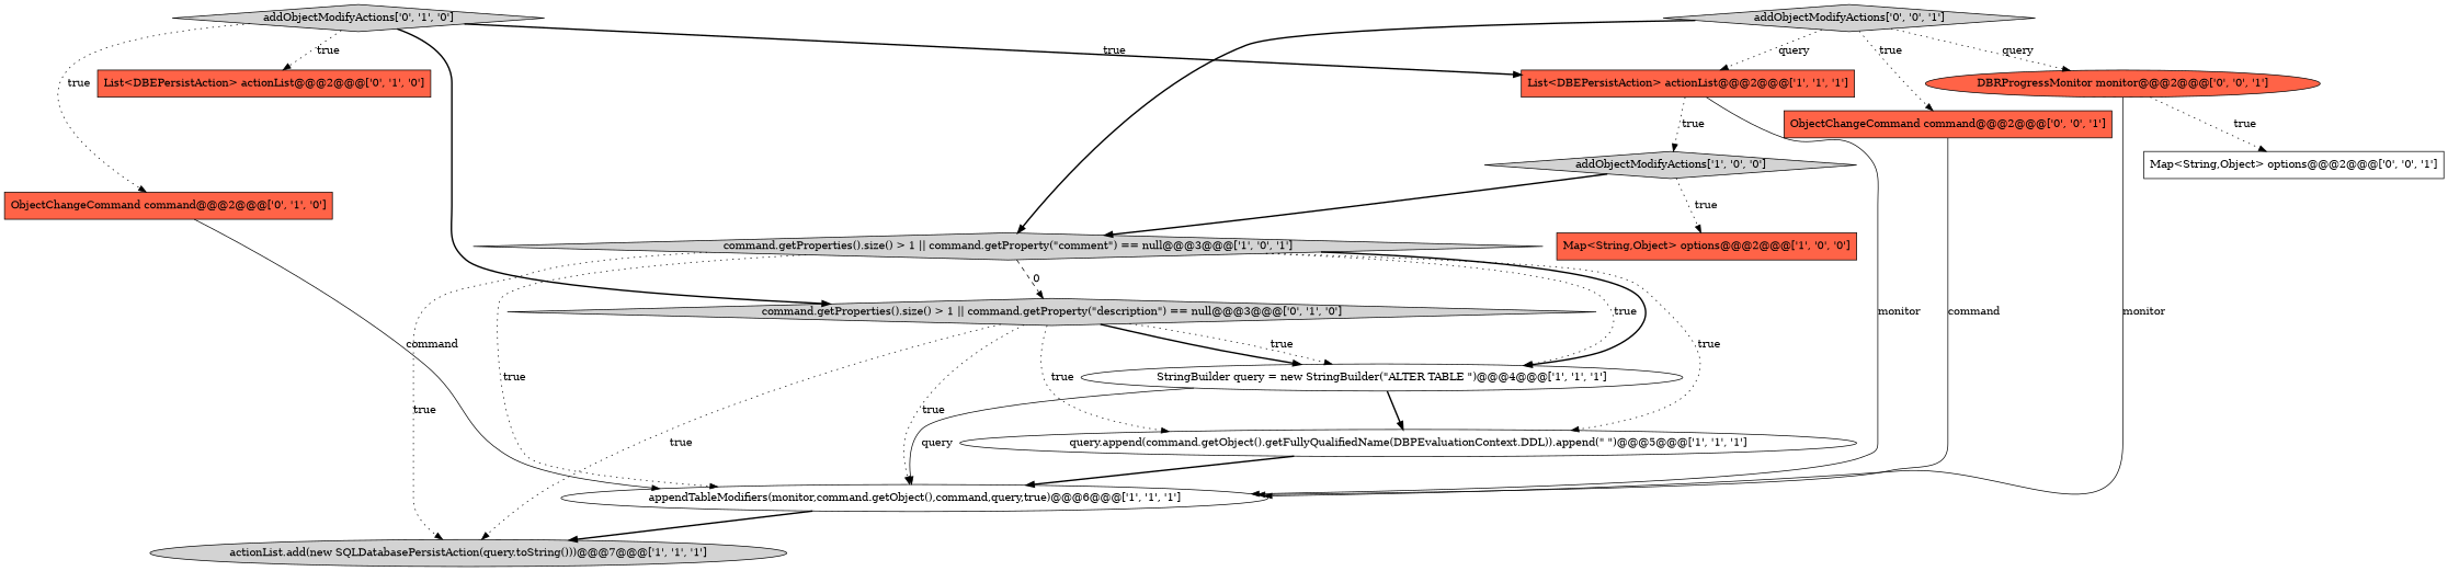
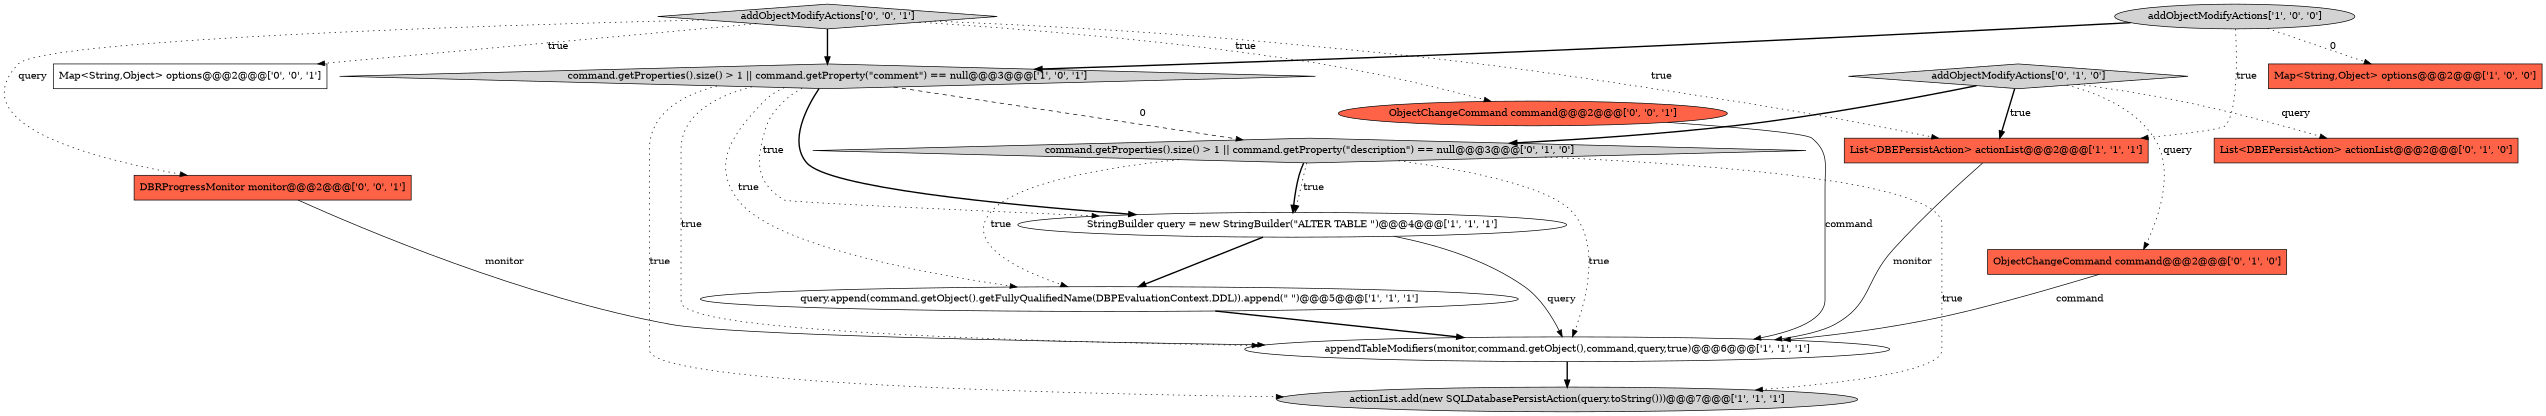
  digraph {
    node [fillcolor=lightgray shape=box style=filled]
    edge [style=dotted]
    n1 [fillcolor=white label="appendTableModifiers(monitor,command.getObject(),command,query,true)@@@6@@@['1', '1', '1']" shape=ellipse]
    n2 [label="actionList.add(new SQLDatabasePersistAction(query.toString()))@@@7@@@['1', '1', '1']" shape=ellipse]
    n3 [fillcolor=white label="StringBuilder query = new StringBuilder(\"ALTER TABLE \")@@@4@@@['1', '1', '1']" shape=ellipse]
    n4 [fillcolor=white label="query.append(command.getObject().getFullyQualifiedName(DBPEvaluationContext.DDL)).append(\" \")@@@5@@@['1', '1', '1']" shape=ellipse]
    n5 [fillcolor=tomato label="Map<String,Object> options@@@2@@@['1', '0', '0']"]
-   n6 [fillcolor=tomato label="ObjectChangeCommand command@@@2@@@['0', '0', '1']"]
+   n6 [fillcolor=tomato label="ObjectChangeCommand command@@@2@@@['0', '0', '1']" shape=ellipse]
    n7 [label="addObjectModifyActions['0', '0', '1']" shape=diamond]
-   n8 [fillcolor=tomato label="DBRProgressMonitor monitor@@@2@@@['0', '0', '1']" shape=ellipse]
+   n8 [fillcolor=tomato label="DBRProgressMonitor monitor@@@2@@@['0', '0', '1']"]
    n9 [label="command.getProperties().size() > 1 || command.getProperty(\"comment\") == null@@@3@@@['1', '0', '1']" shape=diamond]
    n10 [fillcolor=tomato label="List<DBEPersistAction> actionList@@@2@@@['1', '1', '1']"]
    n11 [fillcolor=white label="Map<String,Object> options@@@2@@@['0', '0', '1']"]
    n12 [label="command.getProperties().size() > 1 || command.getProperty(\"description\") == null@@@3@@@['0', '1', '0']" shape=diamond]
    n13 [fillcolor=tomato label="List<DBEPersistAction> actionList@@@2@@@['0', '1', '0']"]
    n14 [label="addObjectModifyActions['0', '1', '0']" shape=diamond]
    n15 [fillcolor=tomato label="ObjectChangeCommand command@@@2@@@['0', '1', '0']"]
-   n16 [label="addObjectModifyActions['1', '0', '0']" shape=diamond]
+   n16 [label="addObjectModifyActions['1', '0', '0']" shape=ellipse]
    n1 -> n2 [style=bold]
    n3 -> n1 [label=query style=solid]
    n3 -> n4 [style=bold]
    n4 -> n1 [style=bold]
    n6 -> n1 [label=command style=solid]
    n7 -> n6 [label=true]
    n7 -> n8 [label=query]
    n7 -> n9 [style=bold]
-   n7 -> n10 [label=query]
-   n8 -> n11 [label=true]
+   n7 -> n10 [label=true]
+   n7 -> n11 [label=true]
    n8 -> n1 [label=monitor style=solid]
    n9 -> n1 [label=true]
    n9 -> n2 [label=true]
    n9 -> n3 [label=true]
    n9 -> n3 [style=bold]
    n9 -> n4 [label=true]
    n9 -> n12 [label=0 style=dashed]
    n10 -> n1 [label=monitor style=solid]
    n12 -> n1 [label=true]
    n12 -> n2 [label=true]
    n12 -> n3 [label=true]
    n12 -> n3 [style=bold]
    n12 -> n4 [label=true]
    n14 -> n10 [label=true style=bold]
    n14 -> n12 [style=bold]
-   n14 -> n13 [label=true]
-   n14 -> n15 [label=true]
+   n14 -> n13 [label=query]
+   n14 -> n15 [label=query]
    n15 -> n1 [label=command style=solid]
-   n16 -> n5 [label=true]
+   n16 -> n5 [label=0]
    n16 -> n9 [style=bold]
-   n10 -> n16 [label=true]
+   n16 -> n10 [label=true]
  }
